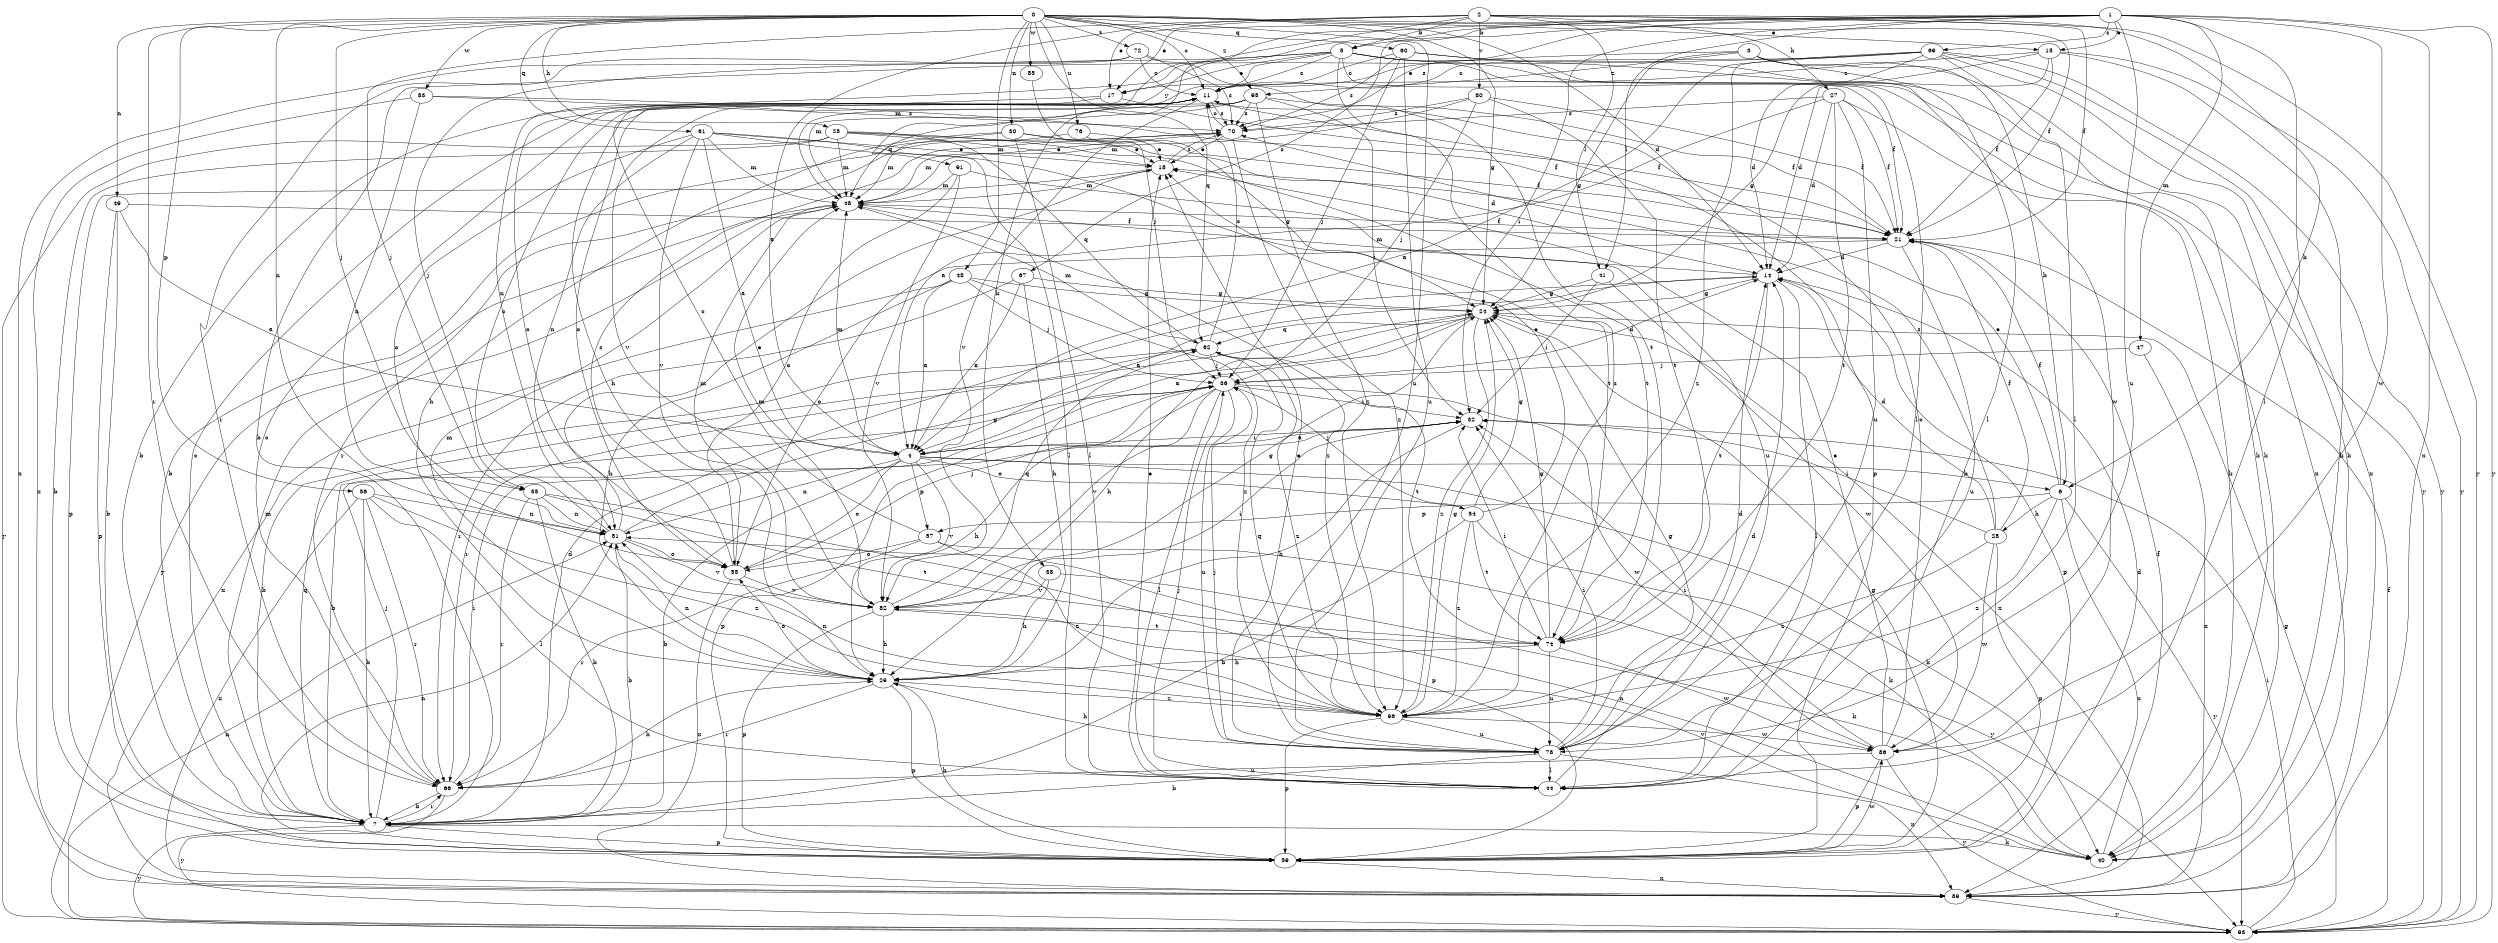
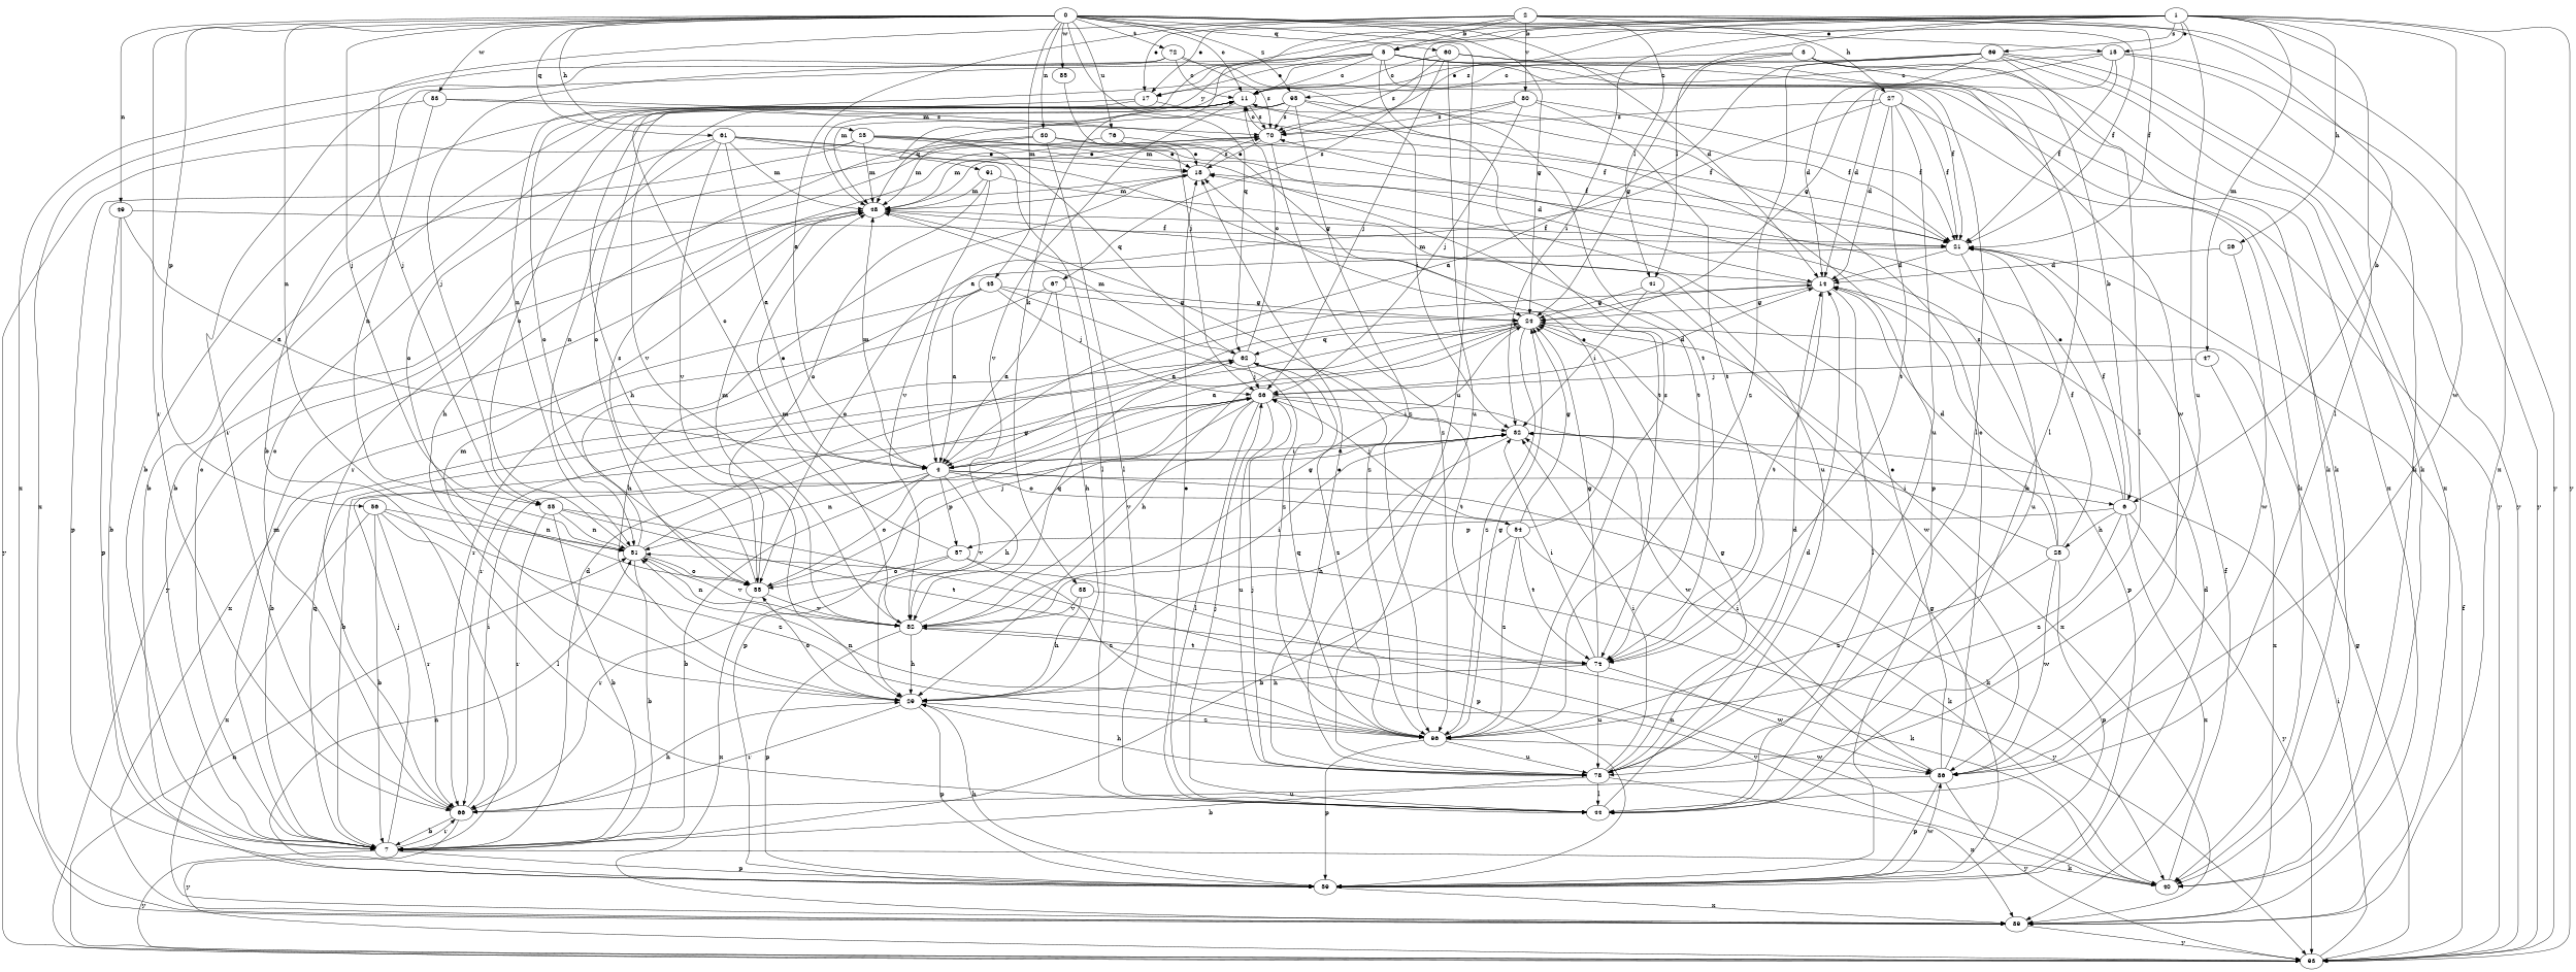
  strict digraph {
    0
    11
    14
    15
    21
    24
    25
    35
    45
    49
    n11 [label=30]
    51
    56
    60
    61
    62
    66
    72
    76
    78
    83
    85
    95
    70
    7
    82
    59
    48
    4
    44
    74
    93
    40
    55
    89
    96
    29
    18
    36
    86
    32
    1
    5
    17
+   26
    41
    47
    67
    n49 [label=69]
    91
    2
    6
    27
    38
    80
    54
    57
    28
    3
    0 -> 11 [label=c]
    0 -> 14 [label=d]
    0 -> 15 [label=e]
    0 -> 21 [label=f]
    0 -> 24 [label=g]
    0 -> 25 [label=h]
    0 -> 35 [label=j]
    0 -> 45 [label=m]
    0 -> 49 [label=n]
    0 -> n11 [label=n]
    0 -> 51 [label=n]
    0 -> 56 [label=p]
    0 -> 60 [label=q]
    0 -> 61 [label=q]
    0 -> 62 [label=q]
    0 -> 66 [label=r]
    0 -> 72 [label=t]
    0 -> 76 [label=u]
    0 -> 78 [label=u]
    0 -> 83 [label=w]
    0 -> 85 [label=w]
    0 -> 95 [label=z]
    11 -> 70 [label=s]
    11 -> 7 [label=b]
    11 -> 82 [label=v]
    11 -> 59 [label=p]
    14 -> 24 [label=g]
    14 -> 59 [label=p]
    14 -> 48 [label=m]
    14 -> 4 [label=a]
    14 -> 44 [label=l]
    14 -> 74 [label=t]
    15 -> 11 [label=c]
    15 -> 14 [label=d]
    15 -> 21 [label=f]
    15 -> 24 [label=g]
    15 -> 93 [label=y]
    15 -> 40 [label=k]
    21 -> 14 [label=d]
    21 -> 78 [label=u]
    21 -> 55 [label=o]
    24 -> 62 [label=q]
    24 -> 66 [label=r]
    24 -> 4 [label=a]
    24 -> 89 [label=x]
    24 -> 96 [label=z]
    24 -> 29 [label=h]
    25 -> 14 [label=d]
    25 -> 62 [label=q]
-   25 -> 59 [label=b]
+   25 -> 7 [label=b]
    25 -> 48 [label=m]
    25 -> 74 [label=t]
    25 -> 93 [label=y]
    25 -> 18 [label=e]
    35 -> 51 [label=n]
    35 -> 66 [label=r]
    35 -> 7 [label=b]
    35 -> 59 [label=p]
    35 -> 74 [label=t]
    45 -> 24 [label=g]
    45 -> 4 [label=a]
    45 -> 89 [label=x]
    45 -> 96 [label=z]
    45 -> 29 [label=h]
    45 -> 36 [label=j]
    49 -> 21 [label=f]
    49 -> 7 [label=b]
    49 -> 59 [label=p]
    49 -> 4 [label=a]
    n11 -> 21 [label=f]
    n11 -> 48 [label=m]
    n11 -> 44 [label=l]
    n11 -> 29 [label=h]
    n11 -> 18 [label=e]
    51 -> 11 [label=c]
    51 -> 24 [label=g]
    51 -> 7 [label=b]
    51 -> 82 [label=v]
    51 -> 55 [label=o]
    51 -> 18 [label=e]
    56 -> 51 [label=n]
    56 -> 66 [label=r]
    56 -> 7 [label=b]
    56 -> 44 [label=l]
    56 -> 89 [label=x]
    56 -> 96 [label=z]
    60 -> 11 [label=c]
    60 -> 78 [label=u]
    60 -> 70 [label=s]
    60 -> 40 [label=k]
    60 -> 36 [label=j]
    60 -> 86 [label=w]
    61 -> 51 [label=n]
    61 -> 82 [label=v]
    61 -> 48 [label=m]
    61 -> 4 [label=a]
    61 -> 44 [label=l]
    61 -> 74 [label=t]
    61 -> 55 [label=o]
    61 -> 18 [label=e]
    62 -> 11 [label=c]
    62 -> 7 [label=b]
    62 -> 48 [label=m]
    62 -> 74 [label=t]
    62 -> 96 [label=z]
    62 -> 36 [label=j]
    66 -> 11 [label=c]
    66 -> 7 [label=b]
    66 -> 93 [label=y]
    66 -> 29 [label=h]
    66 -> 32 [label=i]
    72 -> 11 [label=c]
    72 -> 66 [label=r]
    72 -> 70 [label=s]
    72 -> 74 [label=t]
    72 -> 89 [label=x]
    76 -> 24 [label=g]
    76 -> 7 [label=b]
    76 -> 18 [label=e]
    78 -> 14 [label=d]
    78 -> 24 [label=g]
    78 -> 7 [label=b]
    78 -> 44 [label=l]
    78 -> 89 [label=x]
    78 -> 29 [label=h]
    78 -> 18 [label=e]
    78 -> 36 [label=j]
    78 -> 32 [label=i]
    83 -> 21 [label=f]
    83 -> 51 [label=n]
    83 -> 70 [label=s]
    83 -> 89 [label=x]
    85 -> 36 [label=j]
    95 -> 21 [label=f]
    95 -> 70 [label=s]
    95 -> 82 [label=v]
    95 -> 48 [label=q]
    95 -> 55 [label=o]
    95 -> 96 [label=z]
    95 -> 32 [label=i]
    70 -> 11 [label=c]
    70 -> 66 [label=r]
    70 -> 48 [label=m]
    70 -> 96 [label=z]
    70 -> 18 [label=e]
    7 -> 11 [label=c]
    7 -> 14 [label=d]
    7 -> 62 [label=q]
    7 -> 66 [label=r]
    7 -> 59 [label=p]
    7 -> 48 [label=m]
    7 -> 93 [label=y]
    7 -> 40 [label=k]
    7 -> 36 [label=j]
    82 -> 24 [label=g]
-   29 -> 51 [label=n]
+   82 -> 51 [label=n]
    82 -> 62 [label=q]
    82 -> 59 [label=p]
    82 -> 48 [label=m]
    82 -> 74 [label=t]
    82 -> 29 [label=h]
    82 -> 32 [label=i]
    59 -> 14 [label=d]
    59 -> 24 [label=g]
    59 -> 51 [label=n]
    59 -> 89 [label=x]
    59 -> 29 [label=h]
    59 -> 86 [label=w]
    48 -> 21 [label=f]
    48 -> 93 [label=y]
    48 -> 96 [label=z]
    4 -> 51 [label=n]
    4 -> 7 [label=b]
    4 -> 82 [label=v]
    4 -> 48 [label=m]
    4 -> 40 [label=k]
    4 -> 55 [label=o]
    4 -> 32 [label=i]
    4 -> 6 [label=b]
    4 -> 54 [label=o]
    4 -> 57 [label=p]
    44 -> 14 [label=d]
    44 -> 18 [label=e]
    44 -> 36 [label=j]
    74 -> 24 [label=g]
    74 -> 78 [label=u]
    74 -> 29 [label=h]
    74 -> 86 [label=w]
    74 -> 32 [label=i]
    93 -> 21 [label=f]
    93 -> 24 [label=g]
    93 -> 51 [label=n]
    93 -> 32 [label=i]
    40 -> 21 [label=f]
    40 -> 51 [label=n]
    40 -> 82 [label=v]
    55 -> 70 [label=s]
    55 -> 82 [label=v]
    55 -> 48 [label=m]
    55 -> 89 [label=x]
    55 -> 36 [label=j]
    89 -> 93 [label=y]
    96 -> 24 [label=g]
    96 -> 51 [label=n]
    96 -> 62 [label=q]
    96 -> 78 [label=u]
    96 -> 59 [label=p]
    96 -> 86 [label=w]
    29 -> 66 [label=r]
    29 -> 59 [label=p]
    29 -> 48 [label=m]
    29 -> 55 [label=o]
    29 -> 96 [label=z]
    18 -> 70 [label=s]
    18 -> 59 [label=p]
    18 -> 48 [label=m]
    36 -> 14 [label=d]
    36 -> 78 [label=u]
    36 -> 7 [label=b]
    36 -> 82 [label=v]
    36 -> 59 [label=p]
    36 -> 44 [label=l]
    36 -> 29 [label=h]
    36 -> 86 [label=w]
    36 -> 32 [label=i]
    86 -> 11 [label=c]
    86 -> 66 [label=u]
    86 -> 59 [label=p]
    86 -> 93 [label=y]
    86 -> 18 [label=e]
    86 -> 32 [label=i]
    32 -> 4 [label=a]
    32 -> 29 [label=h]
    1 -> 15 [label=e]
    1 -> 78 [label=u]
    1 -> 70 [label=s]
    1 -> 48 [label=m]
    1 -> 44 [label=l]
    1 -> 93 [label=y]
    1 -> 89 [label=x]
    1 -> 86 [label=w]
    1 -> 32 [label=i]
    1 -> 5 [label=b]
    1 -> 17 [label=e]
+   1 -> 26 [label=h]
    1 -> 41 [label=l]
    1 -> 47 [label=m]
    1 -> 67 [label=s]
    1 -> n49 [label=s]
    1 -> 91 [label=y]
    5 -> 11 [label=c]
    5 -> 21 [label=f]
    5 -> 35 [label=j]
    5 -> 51 [label=n]
    5 -> 48 [label=m]
    5 -> 44 [label=l]
    5 -> 93 [label=y]
    5 -> 40 [label=k]
    5 -> 96 [label=s]
    5 -> 17 [label=e]
    17 -> 21 [label=f]
    17 -> 55 [label=o]
    17 -> 29 [label=h]
+   26 -> 14 [label=d]
+   26 -> 86 [label=w]
    41 -> 24 [label=g]
    41 -> 86 [label=w]
    41 -> 32 [label=i]
    47 -> 89 [label=x]
    47 -> 36 [label=j]
    67 -> 24 [label=g]
    67 -> 66 [label=r]
    67 -> 4 [label=a]
    67 -> 29 [label=h]
    n49 -> 11 [label=c]
    n49 -> 14 [label=d]
    n49 -> 7 [label=b]
    n49 -> 4 [label=a]
    n49 -> 44 [label=l]
    n49 -> 93 [label=y]
    n49 -> 40 [label=k]
    n49 -> 89 [label=x]
    n49 -> 96 [label=z]
    91 -> 78 [label=u]
    91 -> 82 [label=v]
    91 -> 48 [label=m]
    91 -> 55 [label=o]
    2 -> 21 [label=f]
    2 -> 35 [label=j]
    2 -> 4 [label=a]
    2 -> 93 [label=y]
    2 -> 5 [label=b]
    2 -> 17 [label=e]
    2 -> 41 [label=l]
    2 -> 6 [label=b]
    2 -> 27 [label=h]
    2 -> 38 [label=k]
    2 -> 80 [label=v]
    6 -> 21 [label=f]
    6 -> 93 [label=y]
    6 -> 89 [label=x]
    6 -> 96 [label=z]
    6 -> 18 [label=e]
    6 -> 57 [label=p]
    6 -> 28 [label=h]
    27 -> 14 [label=d]
    27 -> 21 [label=f]
    27 -> 78 [label=u]
    27 -> 70 [label=s]
    27 -> 4 [label=a]
    27 -> 74 [label=t]
    27 -> 40 [label=k]
    38 -> 82 [label=v]
    38 -> 40 [label=k]
    38 -> 29 [label=h]
    80 -> 21 [label=f]
    80 -> 70 [label=s]
    80 -> 48 [label=m]
    80 -> 74 [label=t]
    80 -> 36 [label=j]
    54 -> 24 [label=g]
    54 -> 7 [label=b]
    54 -> 74 [label=t]
    54 -> 40 [label=k]
    54 -> 96 [label=z]
    54 -> 18 [label=e]
    54 -> 36 [label=j]
    57 -> 11 [label=c]
    57 -> 66 [label=r]
    57 -> 93 [label=y]
    57 -> 55 [label=o]
    57 -> 96 [label=z]
    28 -> 14 [label=d]
    28 -> 21 [label=f]
    28 -> 70 [label=s]
    28 -> 59 [label=p]
    28 -> 96 [label=z]
    28 -> 86 [label=w]
    28 -> 32 [label=i]
    3 -> 24 [label=g]
    3 -> 95 [label=z]
    3 -> 44 [label=l]
    3 -> 89 [label=x]
    3 -> 17 [label=e]
    3 -> 6 [label=b]
  }
